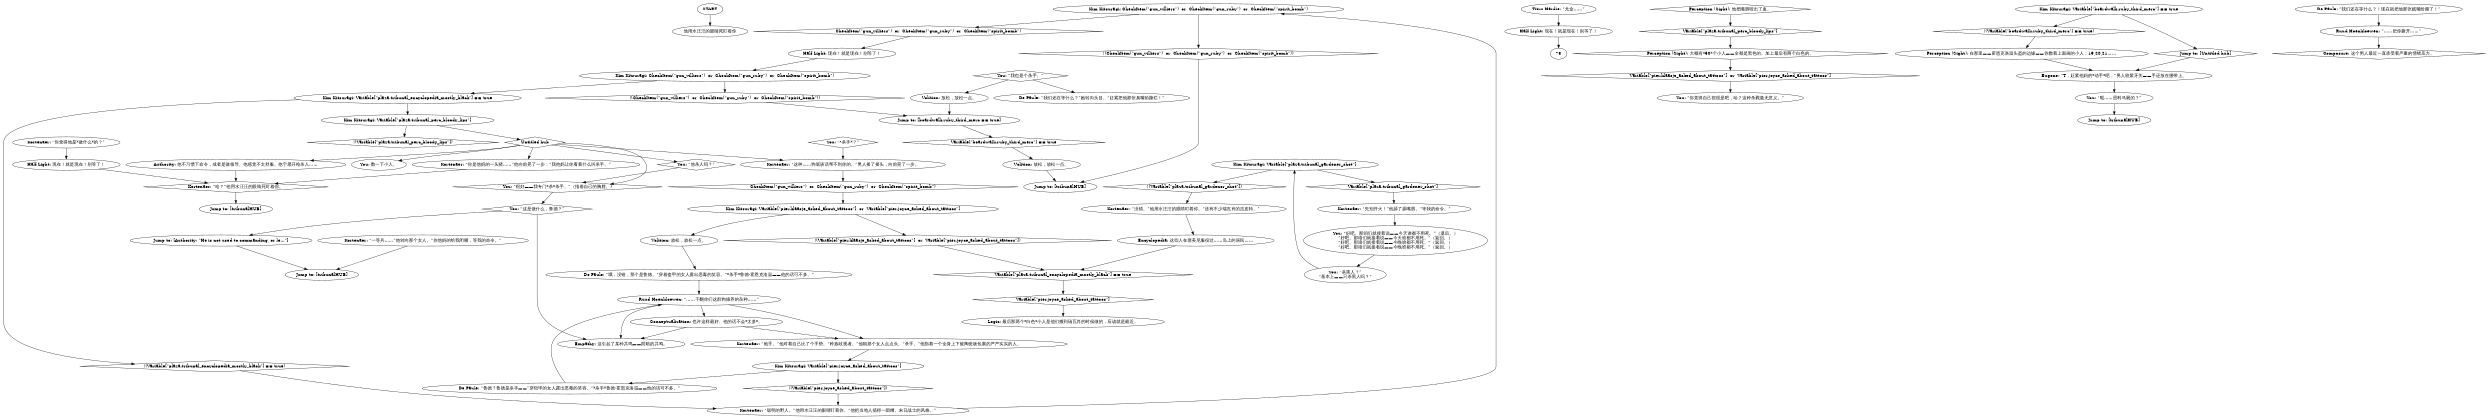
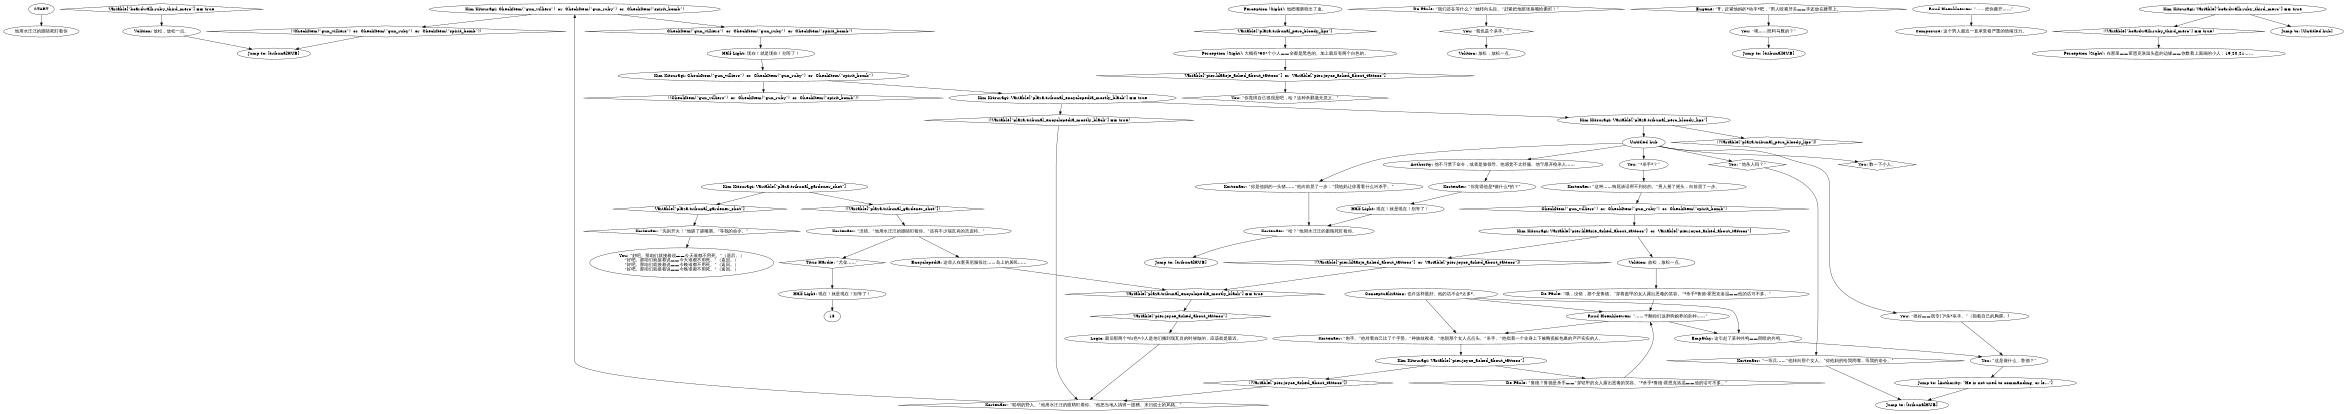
  digraph {
    n1 [label=START]
    n2 [label="他用水汪汪的眼睛死盯着你"]
    n3 [label="Kim Kitsuragi: CheckItem(\"gun_villiers\")  or  CheckItem(\"gun_ruby\")  or  CheckItem(\"spirit_bomb\")"]
    n4 [label="CheckItem(\"gun_villiers\")  or  CheckItem(\"gun_ruby\")  or  CheckItem(\"spirit_bomb\")" shape=diamond]
    n5 [label="!(CheckItem(\"gun_villiers\")  or  CheckItem(\"gun_ruby\")  or  CheckItem(\"spirit_bomb\"))" shape=diamond]
    n6 [label="Half Light: 现在！就是现在！别等了！"]
    n7 [label="Jump to: [tribunalHUB]"]
    n8 [label="Kim Kitsuragi: CheckItem(\"gun_villiers\")  or  CheckItem(\"gun_ruby\")  or  CheckItem(\"spirit_bomb\")"]
    n9 [label="Ruud Hoenkloewen: “……干翻你们这群狗娘养的杂种……”"]
    n10 [label="Kortenaer: “炮手。”他对着自己比了个手势。“种族歧视者。”他朝那个女人点点头。“杀手。”他指着一个全身上下被陶瓷板包裹的严严实实的人。"]
    n11 [label="Empathy: 这引起了某种共鸣——阴暗的共鸣。"]
    n12 [label="Conceptualization: 也许这样最好。他的话不会*太多*。"]
    n13 [label="Kim Kitsuragi: Variable[\"pier.joyce_asked_about_tattoos\"]"]
-   n14 [label="You: “这是做什么，鲁德？”" shape=diamond]
-   n15 [label="You: 数一下小人。"]
+   n14 [label="You: “这是做什么，鲁德？”"]
+   n15 [label="You: 数一下小人。" shape=diamond]
    n16 [label="Kim Kitsuragi: Variable[\"plaza.tribunal_gardener_shot\"]"]
    n17 [label="Variable[\"plaza.tribunal_gardener_shot\"]" shape=diamond]
    n18 [label="!(Variable[\"plaza.tribunal_gardener_shot\"])" shape=diamond]
-   n19 [label="Kortenaer: “先别开火！”他舔了舔嘴唇。“等我的命令。”"]
+   n19 [label="Kortenaer: “先别开火！”他舔了舔嘴唇。“等我的命令。”" shape=diamond]
    n20 [label="Kortenaer: “没错。”他用水汪汪的眼睛盯着你。“还有不少瑞瓦肖的吉皮特。”"]
    n21 [label="You: “好吧。那咱们就接着说——今天谁都不用死。”（退后。）\n“好吧。那咱们就接着说——今天谁都不用死。”（返回。）\n“好吧。那咱们就接着说——今晚谁都不用死。”（返回。）\n“好吧。那咱们就接着说——今晚谁都不用死。”（返回。）"]
-   n22 [label="Titus Hardie: “尤金……”"]
+   n22 [label="Titus Hardie: “尤金……”" shape=diamond]
    n23 [label="Encyclopedia: 这些人在塞美尼服役过……岛上的居民……"]
    n24 [label="!(CheckItem(\"gun_villiers\")  or  CheckItem(\"gun_ruby\")  or  CheckItem(\"spirit_bomb\"))" shape=diamond]
    n25 [label="Kim Kitsuragi: Variable[\"plaza.tribunal_encyclopedia_mostly_black\"] == true"]
    n26 [label="Half Light: 现在！就是现在！别等了！"]
    n27 [label="Logic: 最后那两个*白色*小人是他们搬到瑞瓦肖的时候做的，应该就是最近。"]
-   n28 [label="Kortenaer: “聪明的野人。”他用水汪汪的眼睛盯着你。“他把当地人搞得一团糟。末日战士的风格。”"]
-   78
-   n30 [label="Perception (Sight): 他把嘴唇咬出了血。" shape=diamond]
+   n28 [label="Kortenaer: “聪明的野人。”他用水汪汪的眼睛盯着你。“他把当地人搞得一团糟。末日战士的风格。”" shape=diamond]
+   78 [label=18]
+   n30 [label="Perception (Sight): 他把嘴唇咬出了血。"]
    n31 [label="Variable[\"plaza.tribunal_perc_bloody_lips\"]" shape=diamond]
-   n32 [label="Perception (Sight): 大概有*50*个小人——全都是黑色的。加上最后有两个白色的。" shape=diamond]
-   n33 [label="You: “杀黑人？”\n“基本上——只杀黑人吗？”"]
+   n32 [label="Perception (Sight): 大概有*50*个小人——全都是黑色的。加上最后有两个白色的。"]
    n34 [label="!(Variable[\"pier.joyce_asked_about_tattoos\"])" shape=diamond]
-   n35 [label="De Paule: “鲁德？鲁德是杀手——”穿铠甲的女人露出恶毒的笑容。“*杀手*鲁德·霍恩克洛温——他的话可不多。”"]
+   n35 [label="De Paule: “鲁德？鲁德是杀手——”穿铠甲的女人露出恶毒的笑容。“*杀手*鲁德·霍恩克洛温——他的话可不多。”" shape=diamond]
    n36 [label="Kortenaer: “这种……狗屁谈话帮不到你的。”男人摇了摇头，向前晃了一步。"]
    n37 [label="CheckItem(\"gun_villiers\")  or  CheckItem(\"gun_ruby\")  or  CheckItem(\"spirit_bomb\")" shape=diamond]
    n38 [label="Kim Kitsuragi: Variable[\"pier.klaasje_asked_about_tattoos\"]  or  Variable[\"pier.joyce_asked_about_tattoos\"]"]
-   n39 [label="You: “*杀手*？”" shape=diamond]
+   n39 [label="You: “*杀手*？”"]
    n40 [label="Jump to: [Authority: \"He is not used to commanding, or le...\"]"]
    n41 [label="Jump to: [tribunalHUB]"]
    n42 [label="De Paule: “哦，没错，那个是鲁德。”穿着盔甲的女人露出恶毒的笑容。“*杀手*鲁德·霍恩克洛温——他的话可不多。”"]
    n43 [label="Volition: 放松，放松一点。"]
-   n44 [label="Jump to: [boardwalk.ruby_third_merc == true]"]
    n45 [label="!(Variable[\"plaza.tribunal_encyclopedia_mostly_black\"] == true)" shape=diamond]
    n46 [label="Kim Kitsuragi: Variable[\"plaza.tribunal_perc_bloody_lips\"]"]
    n47 [label="!(Variable[\"pier.klaasje_asked_about_tattoos\"]  or  Variable[\"pier.joyce_asked_about_tattoos\"])" shape=diamond]
    n48 [label="Volition: 放松，放松一点。"]
    n49 [label="Variable[\"boardwalk.ruby_third_merc\"] == true" shape=diamond]
    n50 [label="!(Variable[\"plaza.tribunal_perc_bloody_lips\"])" shape=diamond]
-   n51 [label="Untitled hub" shape=diamond]
+   n51 [label="Untitled hub"]
    n52 [label="Variable[\"plaza.tribunal_encyclopedia_mostly_black\"] == true" shape=diamond]
    n53 [label="Variable[\"pier.joyce_asked_about_tattoos\"]" shape=diamond]
    n54 [label="You: “他杀人吗？”" shape=diamond]
    n55 [label="Kortenaer: “你是他妈的一头猪……”他向前晃了一步：“我他妈让你看看什么叫杀手。”"]
-   n56 [label="You: “很好——我专门*杀*杀手。”（指着自己的胸膛。)" shape=diamond]
+   n56 [label="You: “很好——我专门*杀*杀手。”（指着自己的胸膛。)"]
    n57 [label="Authority: 他不习惯下命令，或者是做领导。他感觉不太舒服。他宁愿开枪杀人……"]
    n58 [label="Variable[\"pier.klaasje_asked_about_tattoos\"]  or  Variable[\"pier.joyce_asked_about_tattoos\"]" shape=diamond]
-   n59 [label="Kortenaer: “一等兵……”他转向那个女人。“你他妈的给我闭嘴，等我的命令。”"]
-   n60 [label="Kortenaer: “哈？”他用水汪汪的眼睛死盯着你。" shape=diamond]
+   n59 [label="Kortenaer: “一等兵……”他转向那个女人。“你他妈的给我闭嘴，等我的命令。”" shape=diamond]
+   n60 [label="Kortenaer: “哈？”他用水汪汪的眼睛死盯着你。"]
    n61 [label="Kortenaer: “你觉得他是*做什么*的？”"]
-   n62 [label="De Paule: “我们还在等什么？”她转向头目。“赶紧把他那张臭嘴给撕烂！”"]
+   n62 [label="De Paule: “我们还在等什么？”她转向头目。“赶紧把他那张臭嘴给撕烂！”" shape=diamond]
    n63 [label="You: “我也是个杀手。”" shape=diamond]
-   n64 [label="Eugene: “T，赶紧他妈的*动手*吧，”男人咬紧牙关——手还放在腰带上。"]
+   n64 [label="Eugene: “T，赶紧他妈的*动手*吧，”男人咬紧牙关——手还放在腰带上。" shape=diamond]
    n65 [label="You: “呃……照料马厩的？”"]
    n66 [label="Jump to: [tribunalHUB]"]
    n67 [label="Jump to: [tribunalHUB]"]
    n68 [label="Volition: 放松，放松一点。"]
-   n69 [label="You: “你觉得自己很强是吧，哈？这种杀戮毫无意义。”"]
+   n69 [label="You: “你觉得自己很强是吧，哈？这种杀戮毫无意义。”" shape=diamond]
    n70 [label="Half Light: 现在！就是现在！别等了！"]
-   n71 [label="De Paule: “我们还在等什么？！现在就把他那张贱嘴给撕了！”"]
    n72 [label="Ruud Hoenkloewen: “……把你撕开……”"]
-   n73 [label="Composure: 这个男人最近一直承受着严重的情绪压力。" shape=diamond]
+   n73 [label="Composure: 这个男人最近一直承受着严重的情绪压力。"]
    n74 [label="Kim Kitsuragi: Variable[\"boardwalk.ruby_third_merc\"] == true"]
    n75 [label="!(Variable[\"boardwalk.ruby_third_merc\"] == true)" shape=diamond]
-   n76 [label="Jump to: [Untitled hub]" shape=diamond]
+   n76 [label="Jump to: [Untitled hub]"]
    n77 [label="Perception (Sight): 在那里——霍恩克洛温头盔的边缘——你数着上面画的小人：19,20,21……"]
    n1 -> n2
    n3 -> n4
    n3 -> n5
    n4 -> n6
    n5 -> n7
    n6 -> n8
    n8 -> n24
    n8 -> n25
    n9 -> n10
    n9 -> n11
-   n9 -> n12
+   n12 -> n9
    n10 -> n13
-   n14 -> n11
+   n11 -> n14
    n12 -> n10
    n12 -> n11
    n13 -> n34
    n13 -> n35
    n14 -> n40
    n16 -> n17
    n16 -> n18
    n17 -> n19
    n18 -> n20
    n19 -> n21
+   n20 -> n22
    n20 -> n23
-   n21 -> n33
    n22 -> n26
    n23 -> n52
-   n24 -> n44
    n25 -> n45
    n25 -> n46
    n26 -> 78
+   n27 -> n28
    n28 -> n3
    n30 -> n31
    n31 -> n32
    n32 -> n58
-   n33 -> n16
    n34 -> n28
    n35 -> n9
    n36 -> n37
    n37 -> n38
    n38 -> n47
    n38 -> n48
    n39 -> n36
    n40 -> n67
    n42 -> n9
    n43 -> n7
-   n44 -> n49
    n45 -> n28
    n46 -> n50
    n46 -> n51
    n47 -> n52
    n48 -> n42
    n49 -> n43
    n51 -> n15
-   n51 -> n36
+   n51 -> n39
    n51 -> n54
    n51 -> n55
    n51 -> n56
    n51 -> n57
    n52 -> n53
    n53 -> n27
-   n54 -> n56
+   n54 -> n59
    n55 -> n60
    n56 -> n14
-   n57 -> n60
+   n57 -> n61
    n58 -> n69
    n59 -> n67
    n60 -> n41
    n61 -> n70
-   n63 -> n62
+   n62 -> n63
    n63 -> n68
    n64 -> n65
    n65 -> n66
-   n68 -> n44
    n70 -> n60
-   n71 -> n72
    n72 -> n73
    n74 -> n75
    n74 -> n76
    n75 -> n77
-   n76 -> n64
-   n77 -> n64
  }
